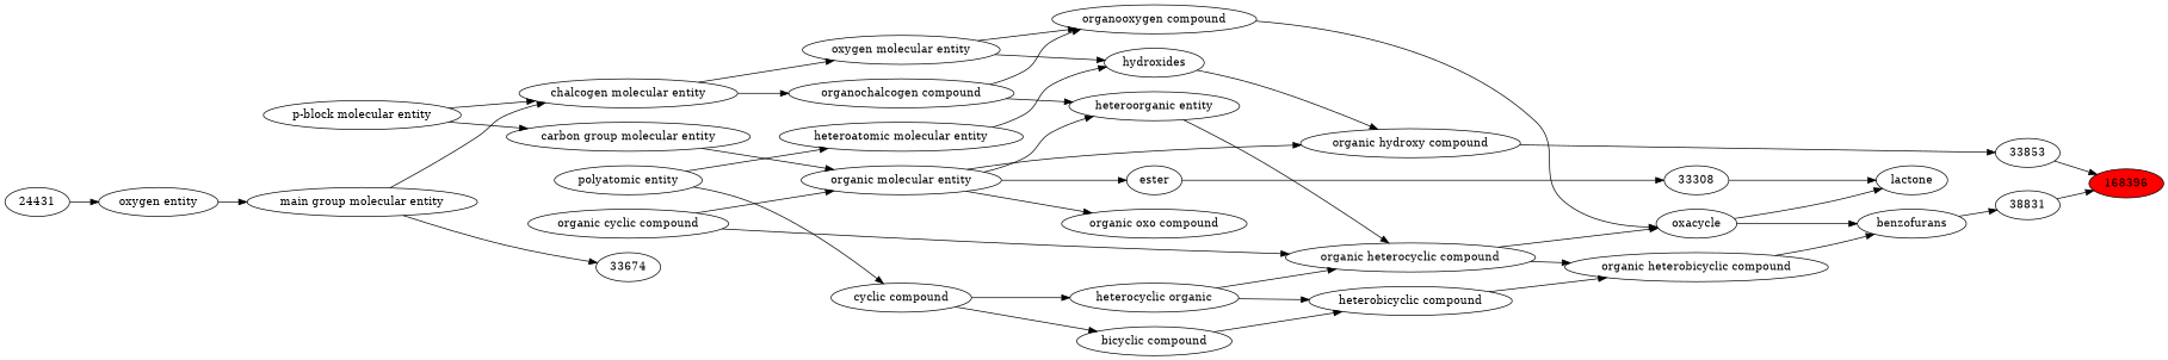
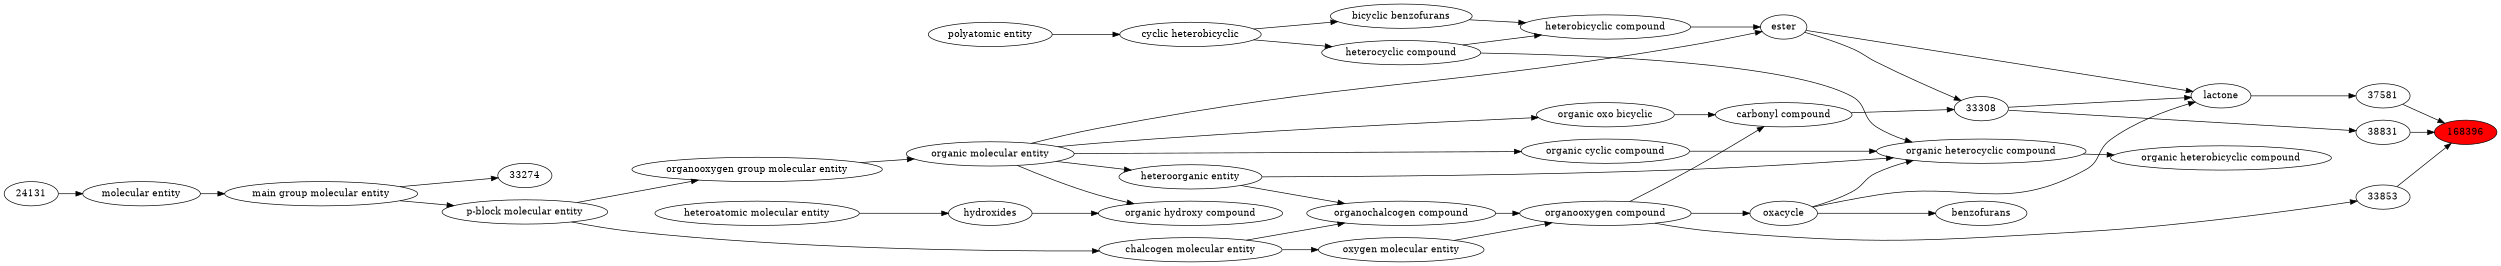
  digraph {
    rankdir=LR
    n1 [fillcolor=red label=168396 style=filled]
+   n2 [label=37581]
    n3 [label=33853]
    n4 [label=38831]
    n5 [label=lactone]
    n6 [label="organic hydroxy compound"]
    n7 [label=benzofurans]
    n8 [label=33308]
    n9 [label=ester]
    n10 [label=oxacycle]
    n11 [label=hydroxides]
    n12 [label="organic molecular entity"]
-   n13 [label="organic oxo compound"]
+   n13 [label="organic oxo bicyclic"]
    n14 [label="heteroorganic entity"]
    n15 [label="organic cyclic compound"]
+   n16 [label="carbonyl compound"]
    n17 [label="organic heterocyclic compound"]
    n18 [label="organochalcogen compound"]
    n19 [label="organic heterobicyclic compound"]
    n20 [label="organooxygen compound"]
    n21 [label="oxygen molecular entity"]
    n22 [label="heteroatomic molecular entity"]
-   n23 [label="carbon group molecular entity"]
+   n23 [label="organooxygen group molecular entity"]
    n24 [label="heterobicyclic compound"]
-   n25 [label="heterocyclic organic"]
+   n25 [label="heterocyclic compound"]
    n26 [label="chalcogen molecular entity"]
-   n27 [label=33674]
+   n27 [label=33274]
    n28 [label="polyatomic entity"]
-   n29 [label="cyclic compound"]
-   n30 [label="bicyclic compound"]
+   n29 [label="cyclic heterobicyclic"]
+   n30 [label="bicyclic benzofurans"]
    n31 [label="p-block molecular entity"]
    n32 [label="main group molecular entity"]
-   n33 [label="oxygen entity"]
-   n34 [label=24431]
+   n33 [label="molecular entity"]
+   n34 [label=24131]
+   n2 -> n1
    n3 -> n1
    n4 -> n1
-   n6 -> n3
-   n7 -> n4
+   n5 -> n2
+   n20 -> n3
+   n8 -> n4
    n8 -> n5
+   n9 -> n5
    n9 -> n8
    n10 -> n5
    n10 -> n7
    n11 -> n6
    n12 -> n6
    n12 -> n9
    n12 -> n13
    n12 -> n14
-   n15 -> n12
+   n12 -> n15
+   n13 -> n16
    n14 -> n17
-   n18 -> n14
+   n14 -> n18
    n15 -> n17
-   n17 -> n10
+   n16 -> n8
+   n10 -> n17
    n17 -> n19
    n18 -> n20
-   n19 -> n7
    n20 -> n10
-   n21 -> n11
+   n20 -> n16
    n21 -> n20
    n22 -> n11
    n23 -> n12
-   n24 -> n19
+   n24 -> n9
    n25 -> n17
    n25 -> n24
    n26 -> n18
    n26 -> n21
-   n28 -> n22
    n28 -> n29
    n29 -> n25
    n29 -> n30
    n30 -> n24
    n31 -> n23
    n31 -> n26
    n32 -> n27
-   n32 -> n26
+   n32 -> n31
    n33 -> n32
    n34 -> n33
  }
